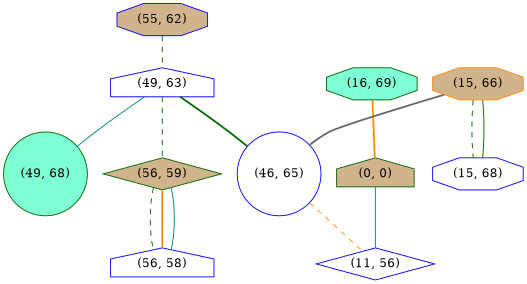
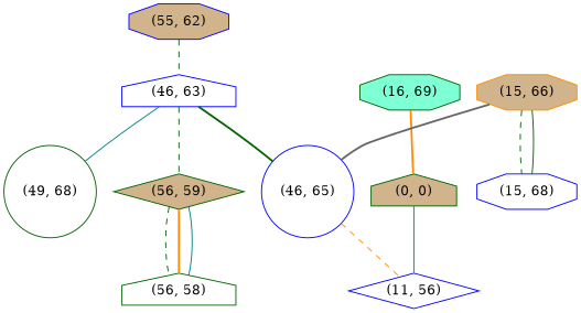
  graph {
    node [color=blue fillcolor=white shape=octagon style=filled]
    edge [color=darkgreen style=dashed weight=1]
    "(55, 62)" [fillcolor=tan]
-   "(49, 63)" [shape=house]
+   "(49, 63)" [shape=house label="(46, 63)"]
    "(56, 59)" [color=darkgreen fillcolor=tan shape=diamond]
-   "(56, 58)" [shape=house]
+   "(56, 58)" [color=darkgreen shape=house]
    n5 [label="(46, 65)" shape=circle]
-   "(49, 68)" [color=darkgreen fillcolor=aquamarine shape=circle]
+   "(49, 68)" [color=darkgreen shape=circle]
    "(0, 0)" [color=darkgreen fillcolor=tan shape=house]
    "(11, 56)" [shape=diamond]
    "(16, 69)" [color=darkgreen fillcolor=aquamarine]
    "(15, 68)"
    "(15, 66)" [color=darkorange fillcolor=tan]
    "(55, 62)" -- "(49, 63)"
    "(49, 63)" -- "(56, 59)"
    "(49, 63)" -- n5 [style=bold]
    "(49, 63)" -- "(49, 68)" [color=teal style=solid]
    "(56, 59)" -- "(56, 58)"
    "(56, 59)" -- "(56, 58)" [color=darkorange style=bold]
    "(56, 59)" -- "(56, 58)" [color=teal style=solid]
    n5 -- "(11, 56)" [color=darkorange]
    "(0, 0)" -- "(11, 56)" [color=teal style=solid weight=4]
    "(16, 69)" -- "(0, 0)" [color=darkorange style=bold]
    "(15, 66)" -- n5 [color=gray40 style=bold]
    "(15, 66)" -- "(15, 68)"
    "(15, 66)" -- "(15, 68)" [style=solid]
  }
